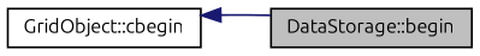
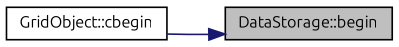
  digraph {
    rankdir=RL
    fontname=Ubuntu
    node [color=black fontname=Ubuntu fontsize=10 shape=record style=filled]
    n1 [fillcolor=grey75 fontcolor=black height=0.2 label="DataStorage::begin" width=0.4]
    n2 [fillcolor=white height=0.2 label="GridObject::cbegin" width=0.4]
-   n2 -> n1 [color=midnightblue dir=back fontname=Ubuntu fontsize=10 labelfontname=Helvetica labelfontsize=10 style=solid]
+   n1 -> n2 [color=midnightblue dir=back fontname=Ubuntu fontsize=10 labelfontname=Helvetica labelfontsize=10 style=solid]
  }
